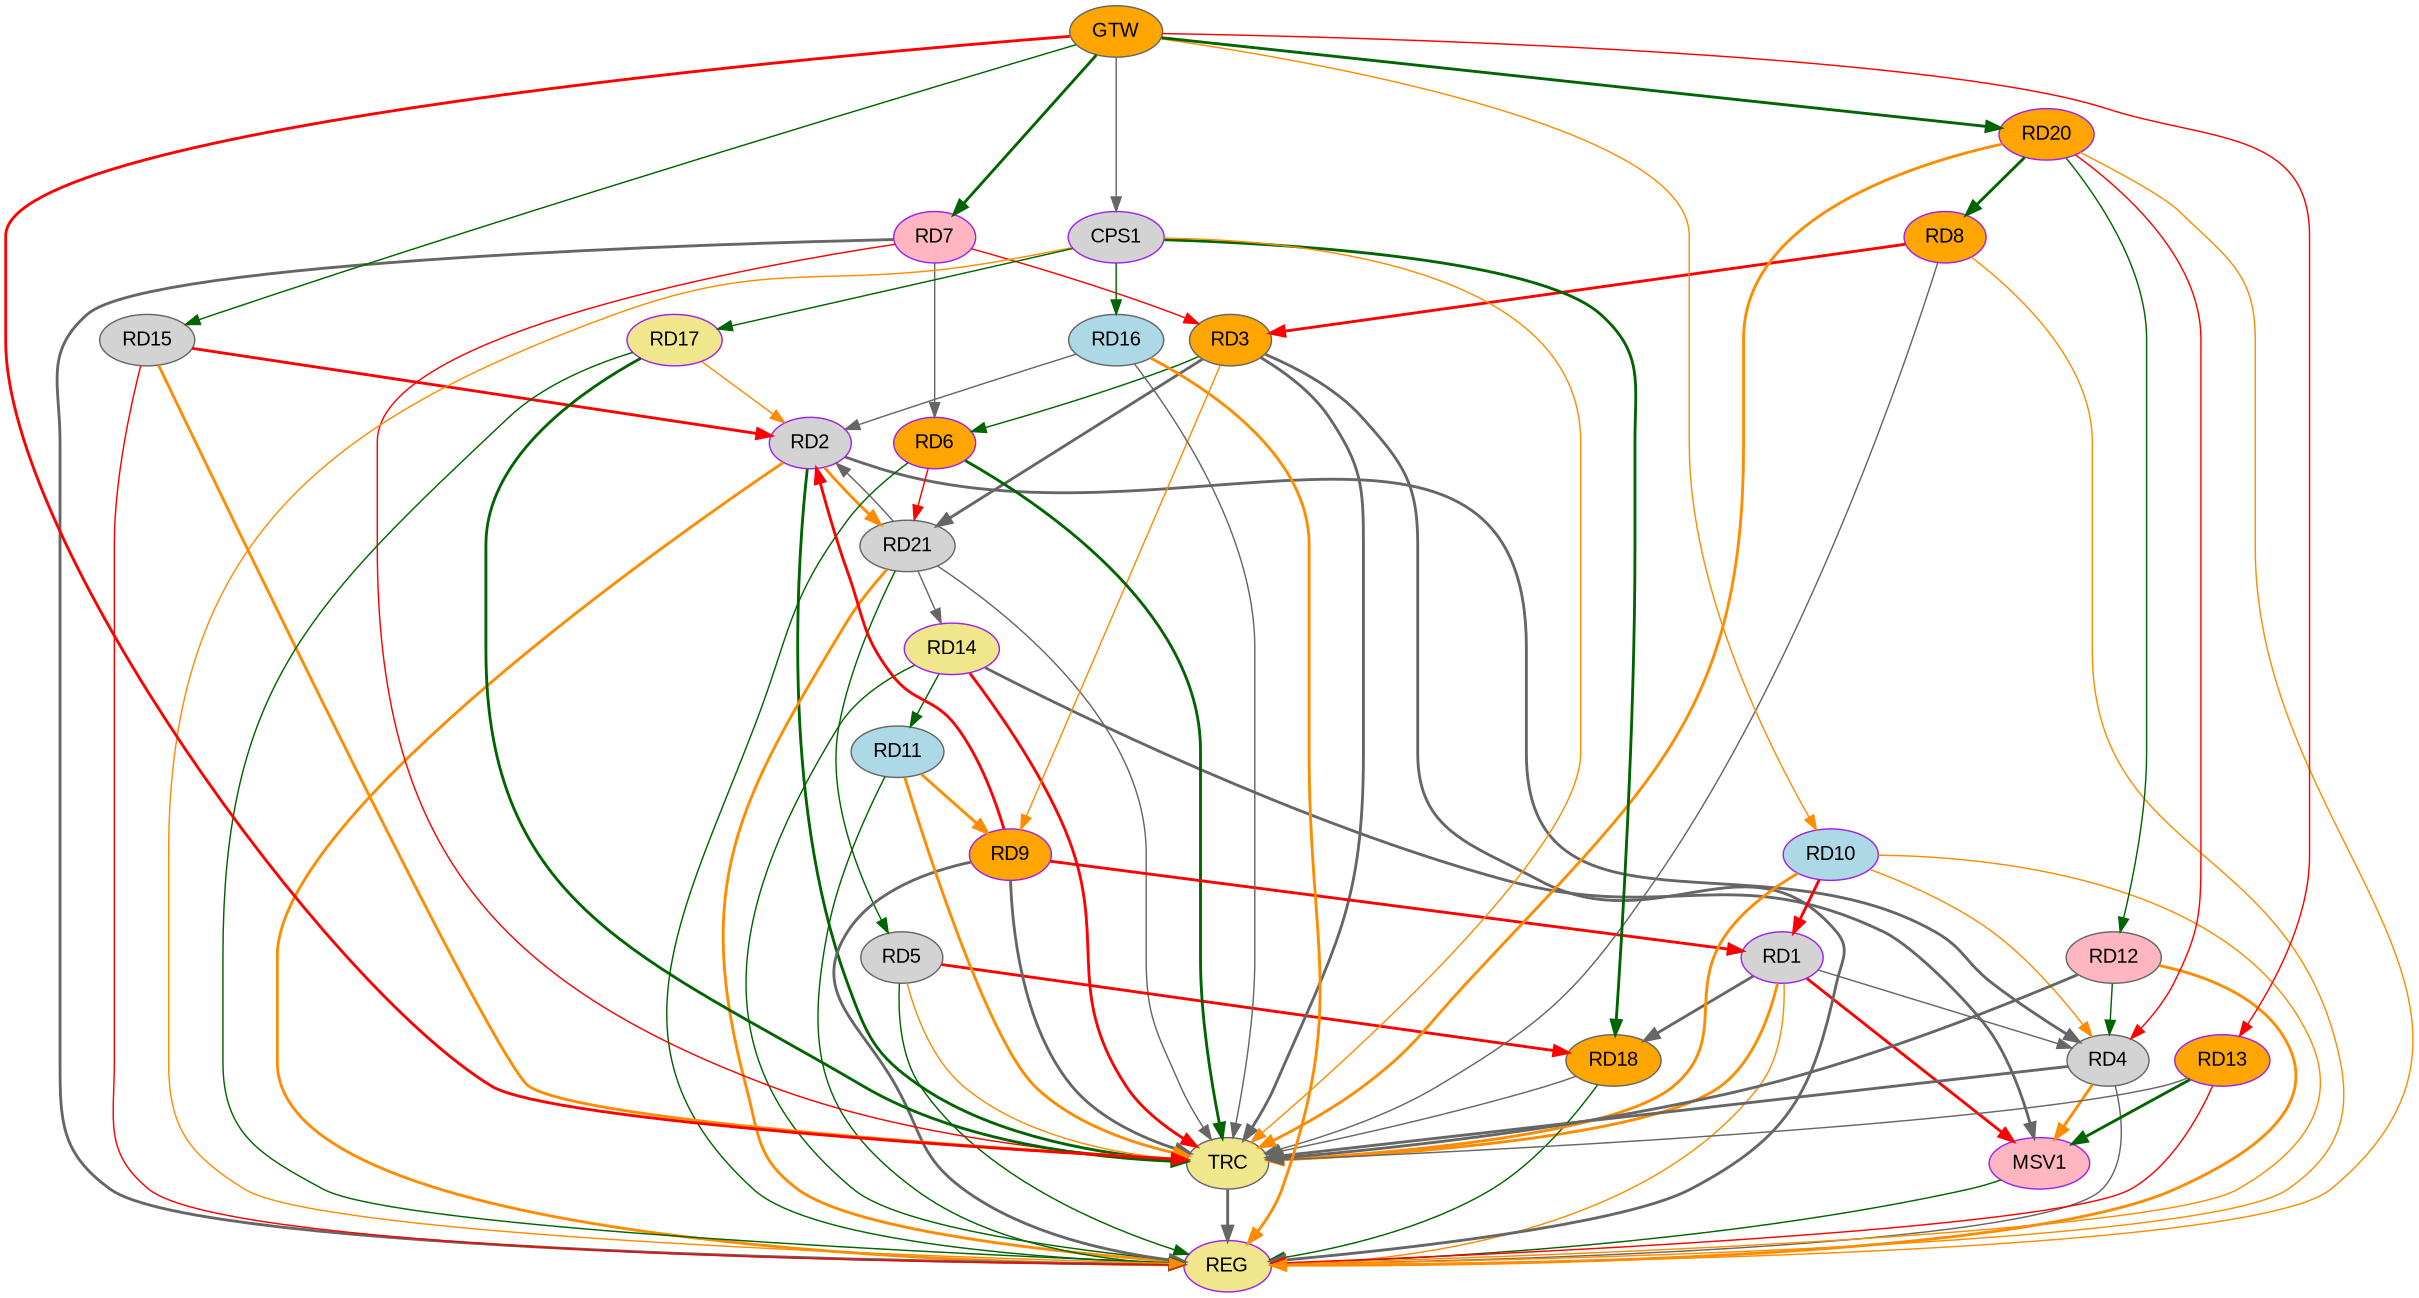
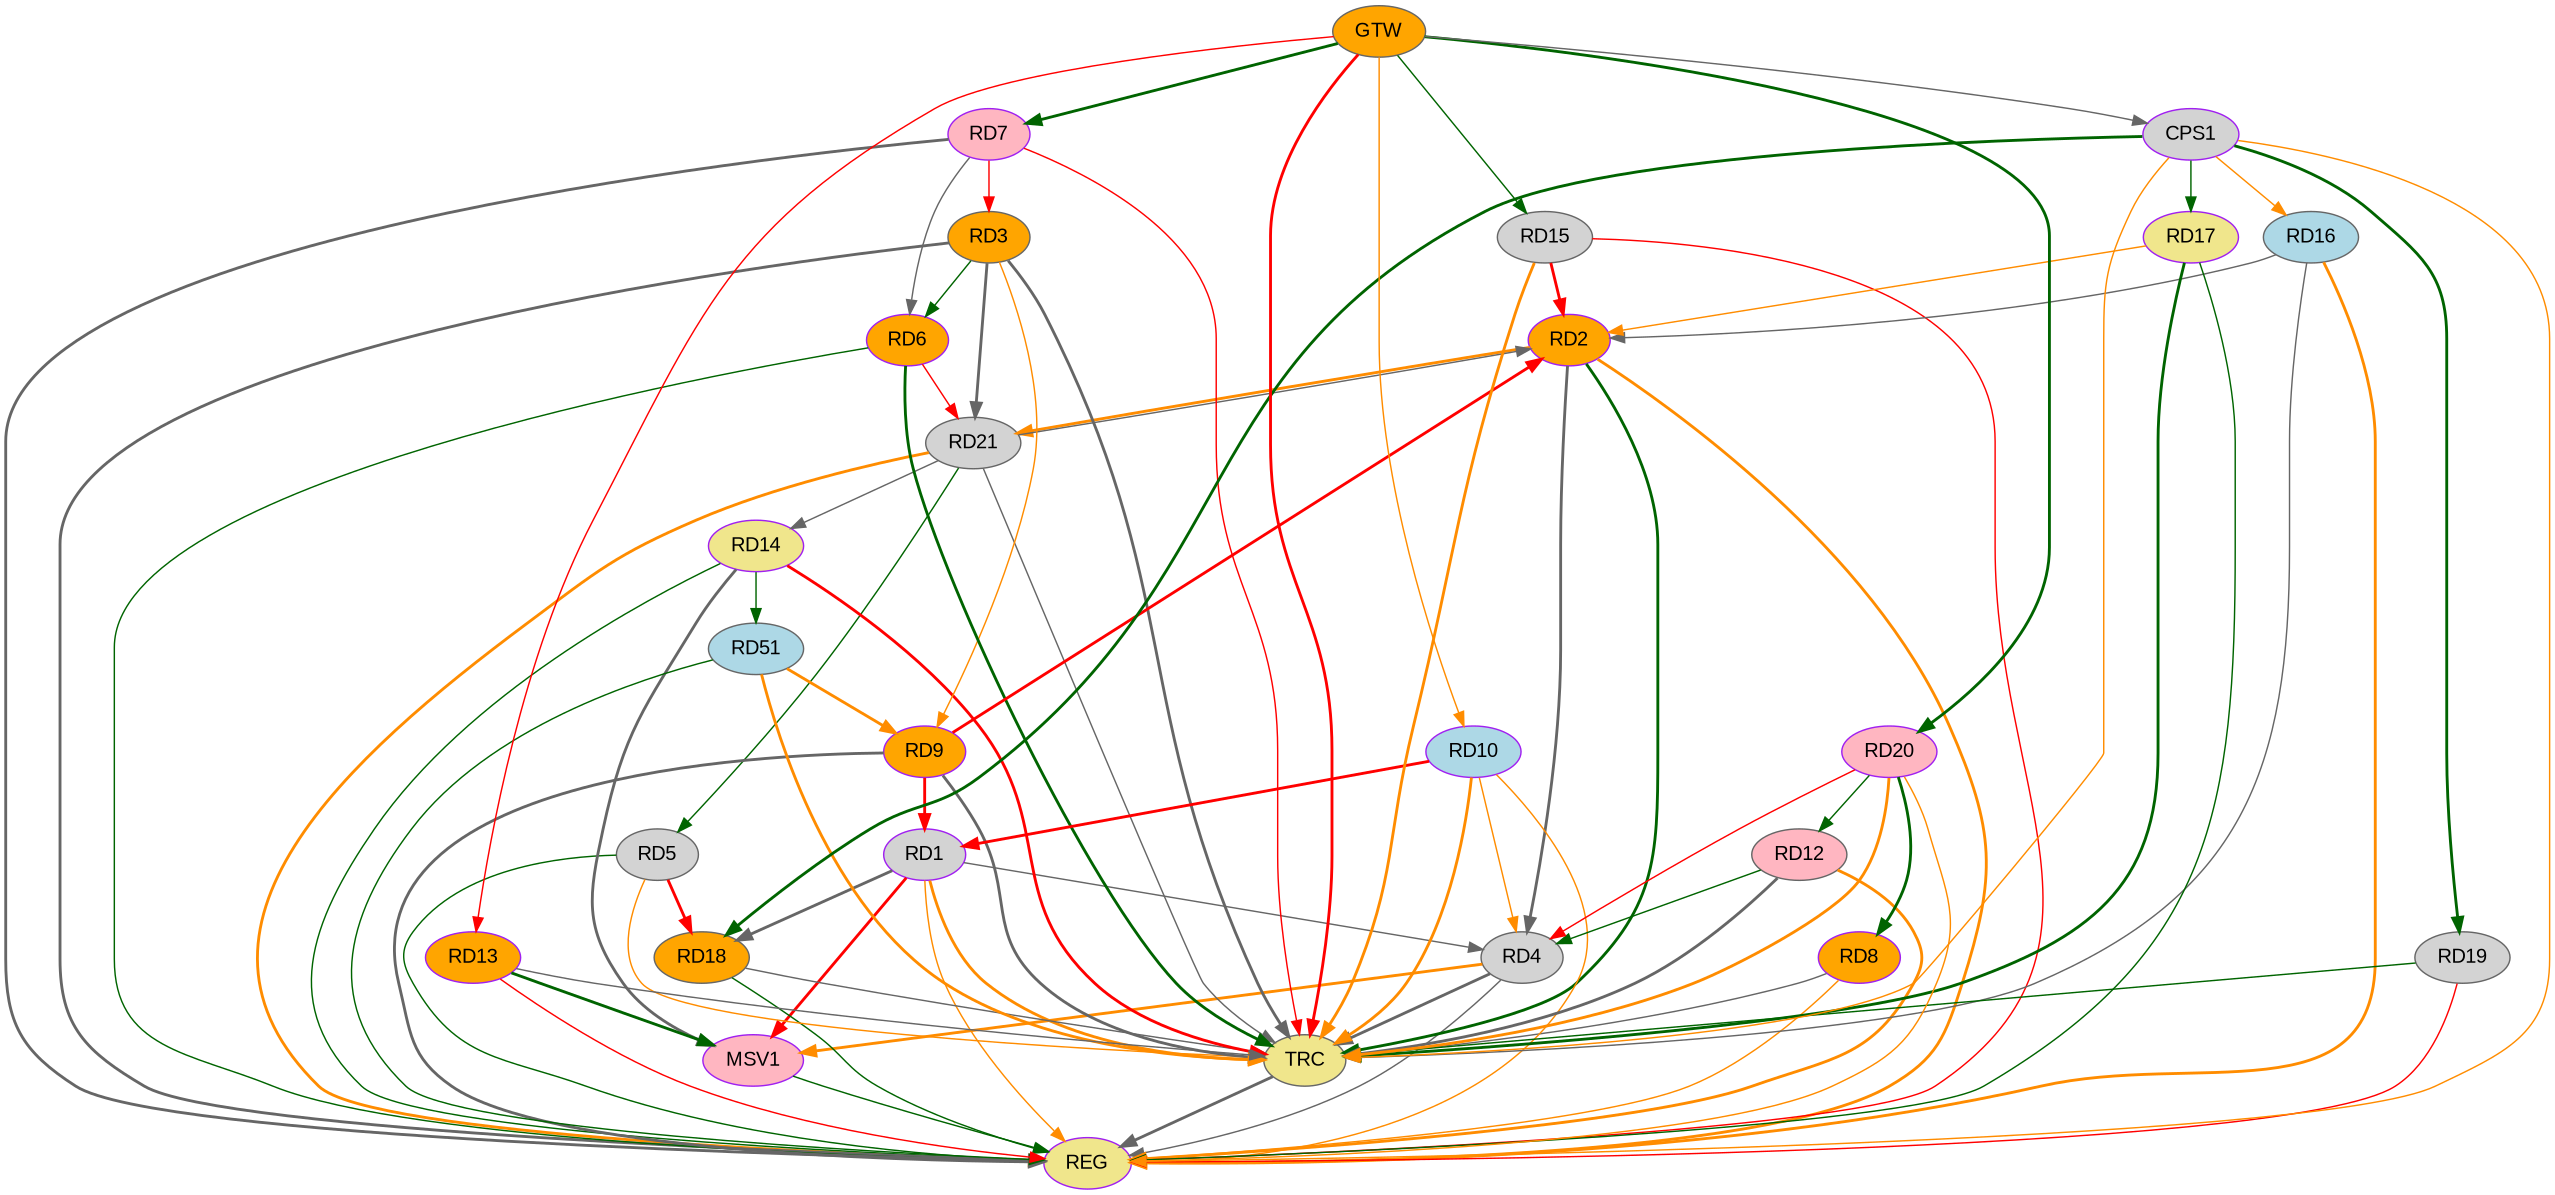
  strict digraph {
    fontname="Liberation Sans"
    node [color=purple fillcolor=orange fontname="Liberation Sans" style=filled]
    edge [color=gray40 fontname="Liberation Sans" style=solid]
    n1 [fillcolor=lightgrey label=RD1]
    n2 [color=gray40 fillcolor=lightgrey label=RD4]
    n3 [color=gray40 label=RD18]
    n4 [fillcolor=khaki label=REG]
    n5 [color=gray40 fillcolor=khaki label=TRC]
    n6 [fillcolor=lightpink label=MSV1]
-   n7 [fillcolor=lightgrey label=RD2]
+   n7 [label=RD2]
    n8 [color=gray40 fillcolor=lightgrey label=RD21]
    n9 [color=gray40 fillcolor=lightgrey label=RD5]
    n10 [fillcolor=khaki label=RD14]
    n11 [color=gray40 label=RD3]
    n12 [label=RD6]
    n13 [label=RD9]
    n14 [fillcolor=lightpink label=RD7]
    n15 [label=RD8]
    n16 [fillcolor=lightblue label=RD10]
-   n17 [color=gray40 fillcolor=lightblue label=RD11]
+   n17 [color=gray40 fillcolor=lightblue label=RD51]
    n18 [color=gray40 fillcolor=lightpink label=RD12]
    n19 [label=RD13]
    n20 [color=gray40 fillcolor=lightgrey label=RD15]
    n21 [color=gray40 fillcolor=lightblue label=RD16]
    n22 [fillcolor=khaki label=RD17]
-   n24 [label=RD20]
+   n23 [color=gray40 fillcolor=lightgrey label=RD19]
+   n24 [fillcolor=lightpink label=RD20]
    n25 [fillcolor=lightgrey label=CPS1]
    n26 [color=gray40 label=GTW]
    n1 -> n2
    n1 -> n3 [style=bold]
    n1 -> n4 [color=darkorange]
    n1 -> n5 [color=darkorange style=bold]
    n1 -> n6 [color=red style=bold]
    n2 -> n4
    n2 -> n5 [style=bold]
    n2 -> n6 [color=darkorange style=bold]
    n3 -> n4 [color=darkgreen]
    n3 -> n5
    n5 -> n4 [style=bold]
    n6 -> n4 [color=darkgreen]
    n7 -> n2 [style=bold]
    n7 -> n4 [color=darkorange style=bold]
    n7 -> n5 [color=darkgreen style=bold]
    n7 -> n8 [color=darkorange style=bold]
    n8 -> n4 [color=darkorange style=bold]
    n8 -> n5
    n8 -> n7
    n8 -> n9 [color=darkgreen]
    n8 -> n10
    n9 -> n3 [color=red style=bold]
    n9 -> n4 [color=darkgreen]
    n9 -> n5 [color=darkorange]
    n10 -> n4 [color=darkgreen]
    n10 -> n5 [color=red style=bold]
    n10 -> n6 [style=bold]
    n10 -> n17 [color=darkgreen]
    n11 -> n4 [style=bold]
    n11 -> n5 [style=bold]
    n11 -> n8 [style=bold]
    n11 -> n12 [color=darkgreen]
    n11 -> n13 [color=darkorange]
    n12 -> n4 [color=darkgreen]
    n12 -> n5 [color=darkgreen style=bold]
    n12 -> n8 [color=red]
    n13 -> n1 [color=red style=bold]
    n13 -> n4 [style=bold]
    n13 -> n5 [style=bold]
    n13 -> n7 [color=red style=bold]
    n14 -> n4 [style=bold]
    n14 -> n5 [color=red]
    n14 -> n11 [color=red]
    n14 -> n12
    n15 -> n4 [color=darkorange]
    n15 -> n5
-   n15 -> n11 [color=red style=bold]
    n16 -> n1 [color=red style=bold]
    n16 -> n2 [color=darkorange]
    n16 -> n4 [color=darkorange]
    n16 -> n5 [color=darkorange style=bold]
    n17 -> n4 [color=darkgreen]
    n17 -> n5 [color=darkorange style=bold]
    n17 -> n13 [color=darkorange style=bold]
    n18 -> n2 [color=darkgreen]
    n18 -> n4 [color=darkorange style=bold]
    n18 -> n5 [style=bold]
    n19 -> n4 [color=red]
    n19 -> n5
    n19 -> n6 [color=darkgreen style=bold]
    n20 -> n4 [color=red]
    n20 -> n5 [color=darkorange style=bold]
    n20 -> n7 [color=red style=bold]
    n21 -> n4 [color=darkorange style=bold]
    n21 -> n5
    n21 -> n7
    n22 -> n4 [color=darkgreen]
    n22 -> n5 [color=darkgreen style=bold]
    n22 -> n7 [color=darkorange]
+   n23 -> n4 [color=red]
+   n23 -> n5 [color=darkgreen]
    n24 -> n2 [color=red]
    n24 -> n4 [color=darkorange]
    n24 -> n5 [color=darkorange style=bold]
    n24 -> n15 [color=darkgreen style=bold]
    n24 -> n18 [color=darkgreen]
    n25 -> n3 [color=darkgreen style=bold]
    n25 -> n4 [color=darkorange]
    n25 -> n5 [color=darkorange]
-   n25 -> n21 [color=darkgreen]
+   n25 -> n21 [color=darkorange]
    n25 -> n22 [color=darkgreen]
+   n25 -> n23 [color=darkgreen style=bold]
    n26 -> n5 [color=red style=bold]
    n26 -> n14 [color=darkgreen style=bold]
    n26 -> n16 [color=darkorange]
    n26 -> n19 [color=red]
    n26 -> n20 [color=darkgreen]
    n26 -> n24 [color=darkgreen style=bold]
    n26 -> n25
  }
